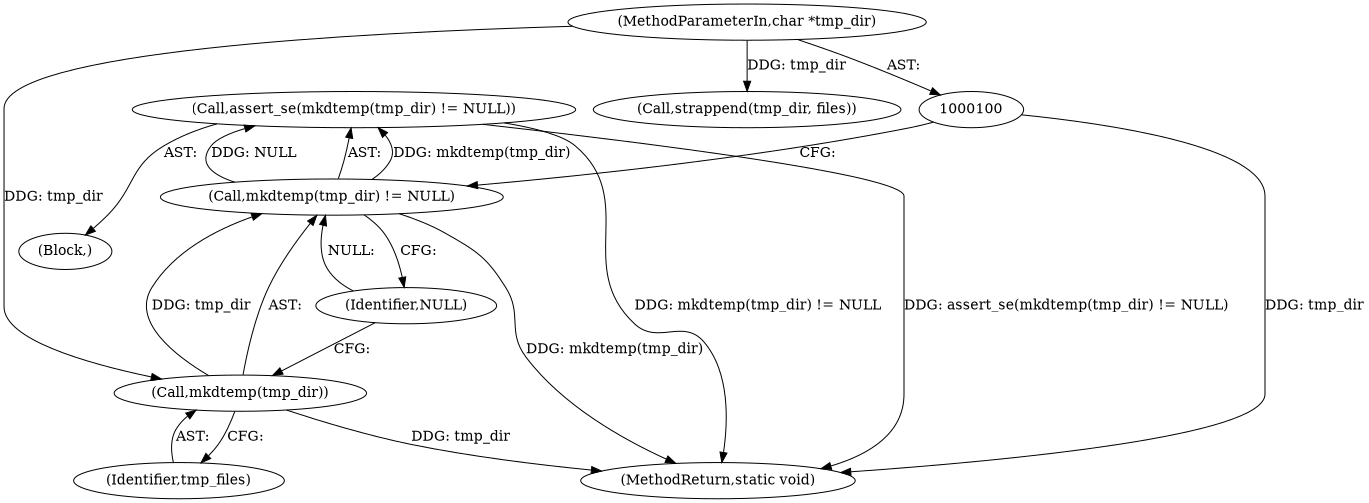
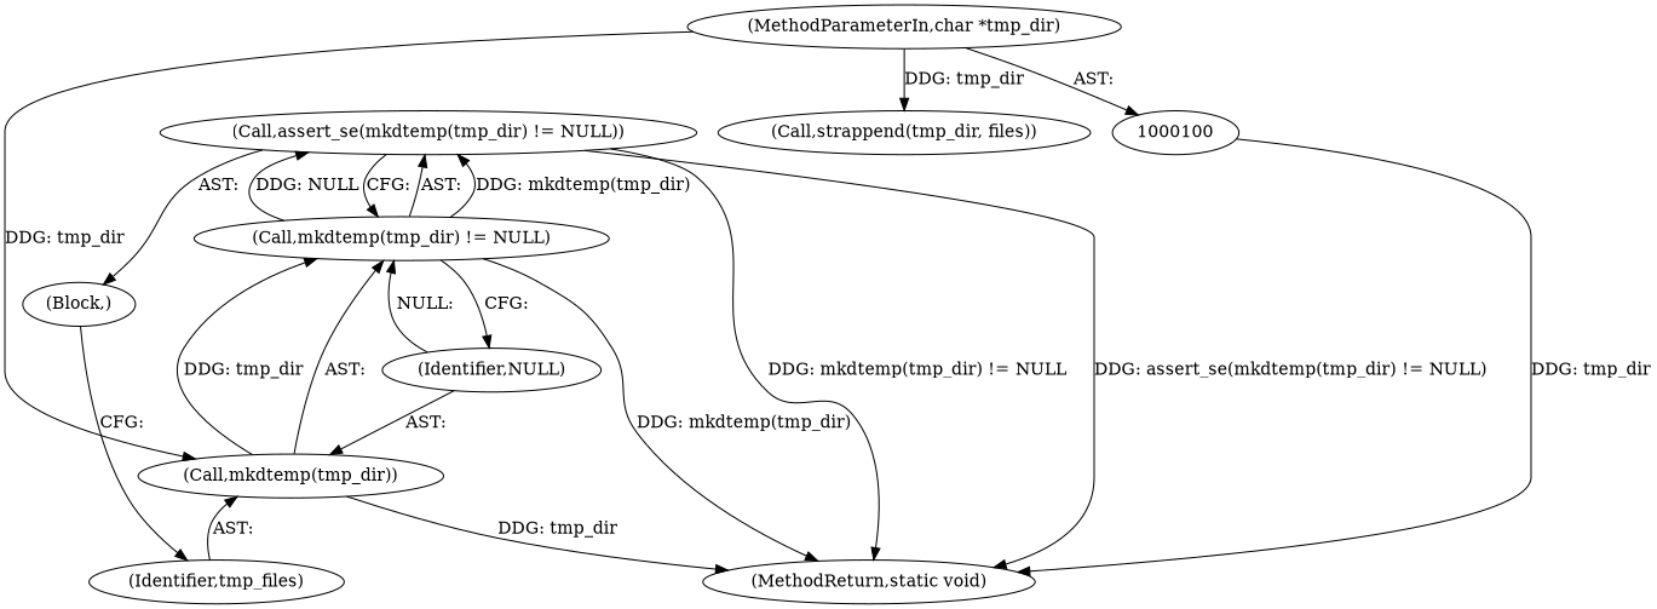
  digraph {
    n1 [label="(Call,assert_se(mkdtemp(tmp_dir) != NULL))"]
    n2 [label="(Call,mkdtemp(tmp_dir) != NULL)"]
    n3 [label="(MethodReturn,static void)"]
    n4 [label="(Block,)"]
    n5 [label="(Identifier,NULL)"]
    n6 [label="(Call,mkdtemp(tmp_dir))"]
    n7 [label="(Identifier,tmp_files)"]
    n8 [label="(Call,strappend(tmp_dir, files))"]
    n9 [label="(MethodParameterIn,char *tmp_dir)"]
    1000100
-   1000100 -> n2 [label="CFG: "]
+   n1 -> n2 [label="CFG: "]
    n1 -> n3 [label="DDG: assert_se(mkdtemp(tmp_dir) != NULL)"]
    n1 -> n3 [label="DDG: mkdtemp(tmp_dir) != NULL"]
    n1 -> n4 [label="AST: "]
    n2 -> n1 [label="AST: "]
    n2 -> n1 [label="DDG: mkdtemp(tmp_dir)"]
    n2 -> n1 [label="DDG: NULL"]
    n2 -> n3 [label="DDG: mkdtemp(tmp_dir)"]
    n2 -> n5 [label="CFG: "]
    n5 -> n2 [label="NULL: "]
-   n5 -> n6 [label="CFG: "]
+   n5 -> n6 [label="AST: "]
    n6 -> n2 [label="AST: "]
    n6 -> n2 [label="DDG: tmp_dir"]
    n6 -> n3 [label="DDG: tmp_dir"]
-   n6 -> n7 [label="CFG: "]
+   n4 -> n7 [label="CFG: "]
    n7 -> n6 [label="AST: "]
    n9 -> n6 [label="DDG: tmp_dir"]
    n9 -> n8 [label="DDG: tmp_dir"]
    n9 -> 1000100 [label="AST: "]
    1000100 -> n3 [label="DDG: tmp_dir"]
  }
